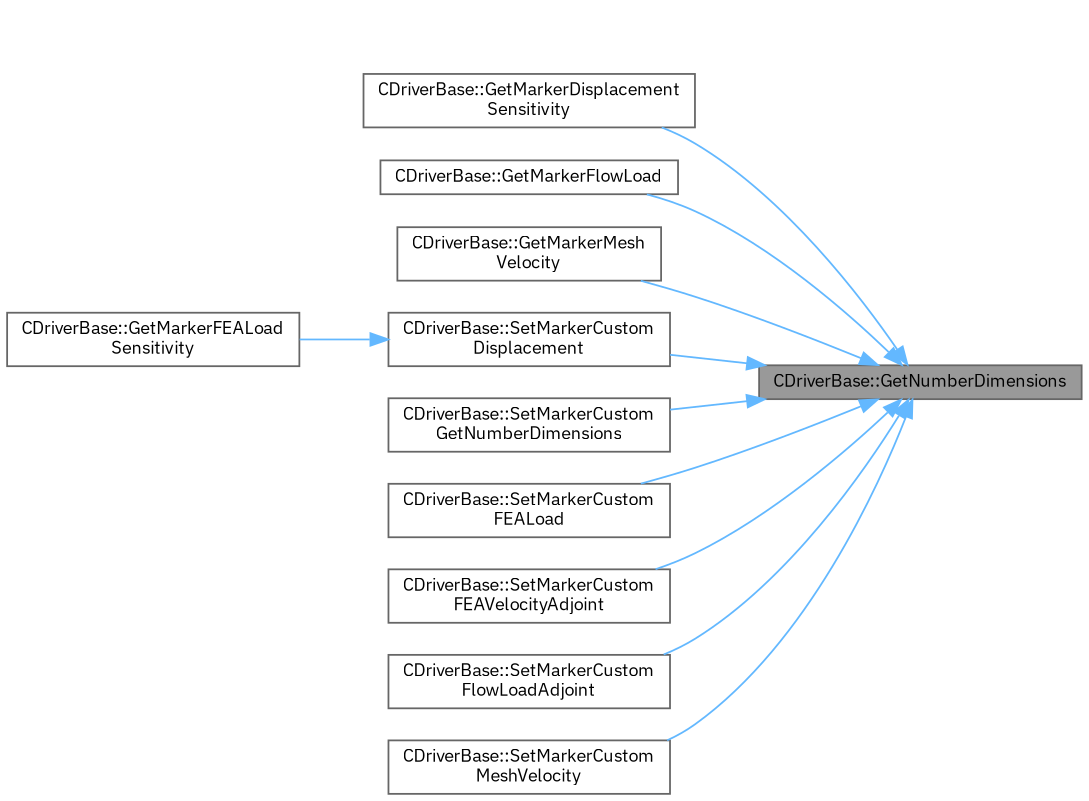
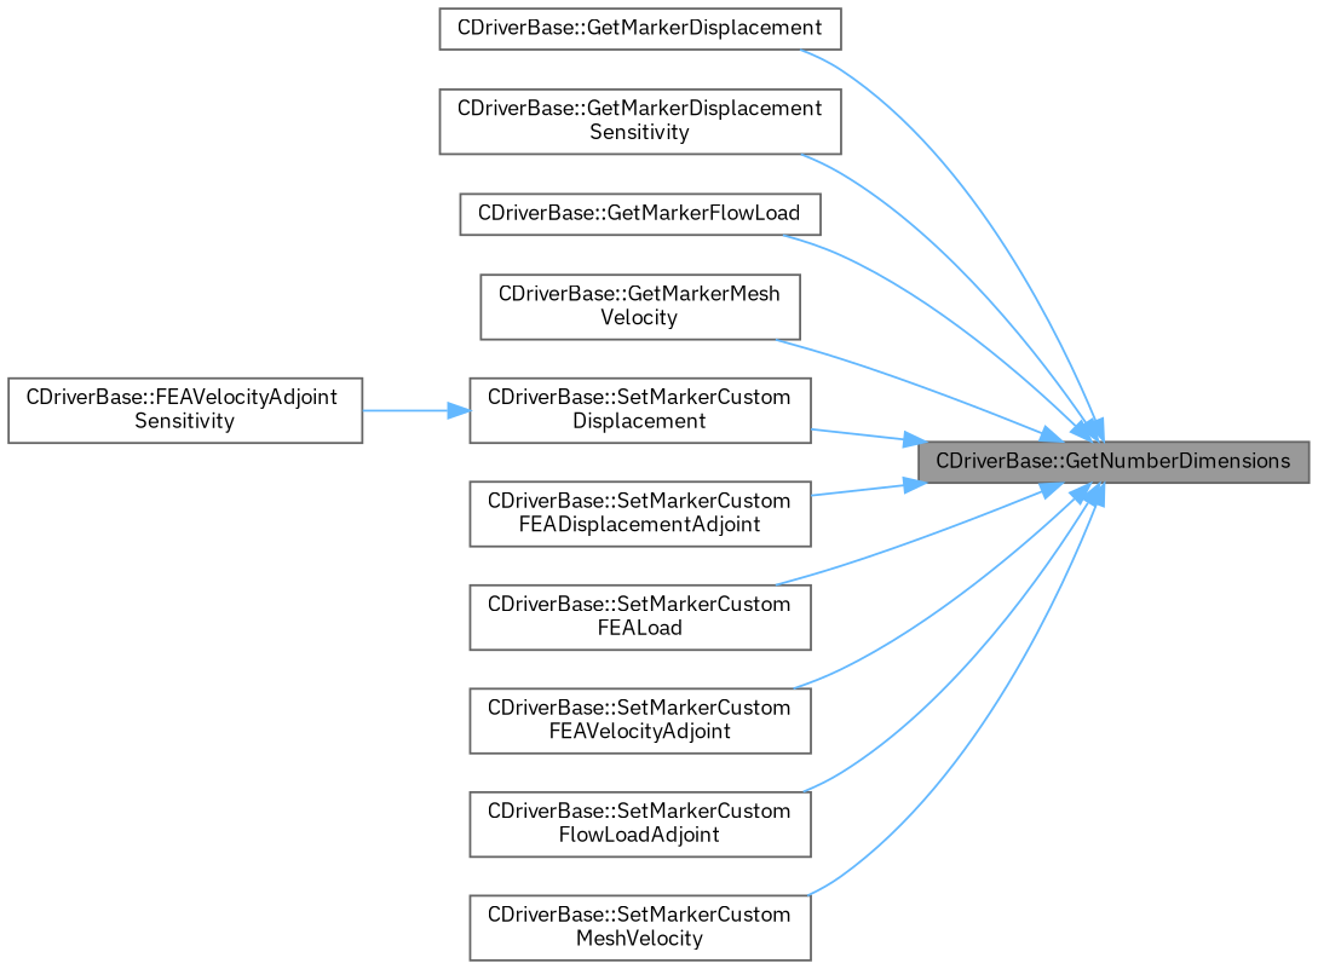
  digraph {
    fontname="IBM Plex Sans"
    rankdir=RL
    node [color=grey40 fillcolor=white fontname="IBM Plex Sans" fontsize=10 shape=box style=filled]
    edge [color=steelblue1 dir=back fontname="IBM Plex Sans" fontsize=10 labelfontname=Helvetica labelfontsize=10 style=solid]
    n1 [color=gray40 fillcolor=grey60 fontcolor=black height=0.2 label="CDriverBase::GetNumberDimensions" width=0.4]
+   n2 [height=0.2 label="CDriverBase::GetMarkerDisplacement" width=0.4]
    n3 [height=0.2 label="CDriverBase::GetMarkerDisplacement\lSensitivity" width=0.4]
    n4 [height=0.2 label="CDriverBase::GetMarkerFlowLoad" width=0.4]
    n5 [height=0.2 label="CDriverBase::GetMarkerMesh\lVelocity" width=0.4]
    n6 [height=0.2 label="CDriverBase::SetMarkerCustom\lDisplacement" width=0.4]
-   n7 [height=0.2 label="CDriverBase::SetMarkerCustom\lGetNumberDimensions" width=0.4]
+   n7 [height=0.2 label="CDriverBase::SetMarkerCustom\lFEADisplacementAdjoint" width=0.4]
    n8 [height=0.2 label="CDriverBase::SetMarkerCustom\lFEALoad" width=0.4]
    n9 [height=0.2 label="CDriverBase::SetMarkerCustom\lFEAVelocityAdjoint" width=0.4]
    n10 [height=0.2 label="CDriverBase::SetMarkerCustom\lFlowLoadAdjoint" width=0.4]
    n11 [height=0.2 label="CDriverBase::SetMarkerCustom\lMeshVelocity" width=0.4]
-   n12 [height=0.2 label="CDriverBase::GetMarkerFEALoad\lSensitivity" width=0.4]
+   n12 [height=0.2 label="CDriverBase::FEAVelocityAdjoint\lSensitivity" width=0.4]
+   n1 -> n2
    n1 -> n3
    n1 -> n4
    n1 -> n5
    n1 -> n6
    n1 -> n7
    n1 -> n8
    n1 -> n9
    n1 -> n10
    n1 -> n11
    n6 -> n12
  }
